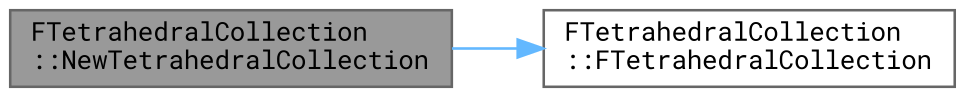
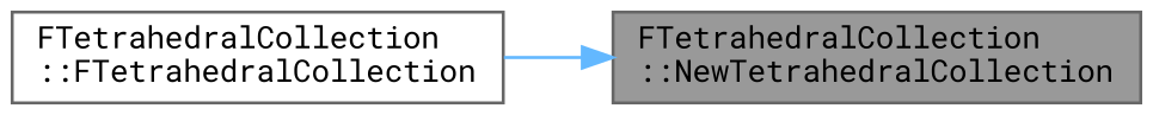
  digraph {
    rankdir=LR
    fontname="Roboto Mono"
    node [fontname="Roboto Mono" fontsize=10 shape=box style=filled]
    n1 [color=gray40 fillcolor=grey60 fontcolor=black height=0.2 label="FTetrahedralCollection\l::NewTetrahedralCollection" width=0.4]
    n2 [color=grey40 fillcolor=white height=0.2 label="FTetrahedralCollection\l::FTetrahedralCollection" width=0.4]
-   n1 -> n2 [color=steelblue1 fontname="Roboto Mono" fontsize=10 labelfontname=Helvetica labelfontsize=10 style=solid]
+   n2 -> n1 [color=steelblue1 fontname="Roboto Mono" fontsize=10 labelfontname=Helvetica labelfontsize=10 style=solid]
  }
